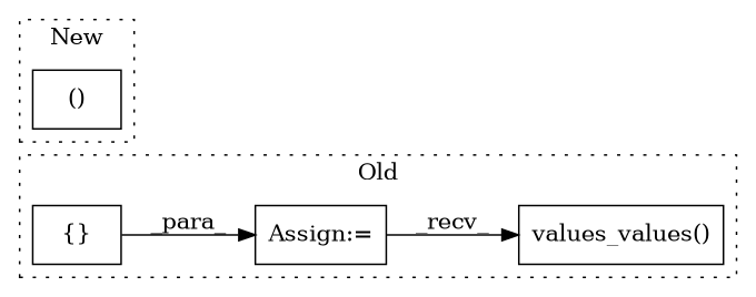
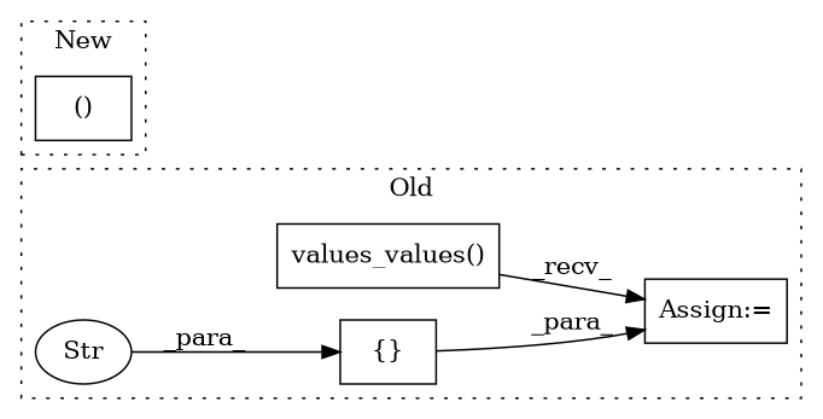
  digraph {
    fontname="DejaVu Serif"
    rankdir=LR
    node [fontname="DejaVu Serif" shape=box]
    edge [fontname="DejaVu Serif"]
    n1 [a=75 l="20,1" label="values_values()" s="3284,3314"]
    n2 [a=68 l=3 label="Assign:=" s=3140]
    n3 [a=59 l="1,0" label="{}" s="3236,3247"]
+   n4 [a=66 l=10 label=Str s=3237 shape=ellipse]
    n5 [a=54 l=15 label="()" s=2780]
    subgraph cluster_1 {
      label=Old
      style=dotted
      n1
      n2
      n3
+     n4
    }
    subgraph cluster_2 {
      label=New
      style=dotted
      n5
    }
-   n2 -> n1 [label=_recv_]
+   n1 -> n2 [label=_recv_]
    n3 -> n2 [label=_para_]
+   n4 -> n3 [label=_para_]
  }
